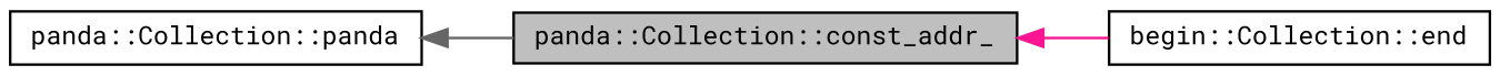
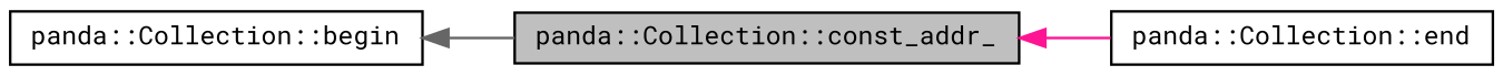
  digraph {
    fontname="Roboto Mono"
    rankdir=LR
    node [color=black fillcolor=white fontname="Roboto Mono" fontsize=10 shape=record style=filled]
    edge [dir=back fontname="Roboto Mono" fontsize=10 labelfontname=Helvetica labelfontsize=10 style=solid]
    n1 [fillcolor=grey75 fontcolor=black height=0.2 label="panda::Collection::const_addr_" width=0.4]
-   n2 [height=0.2 label="begin::Collection::end" width=0.4]
-   n3 [height=0.2 label="panda::Collection::panda" width=0.4]
+   n2 [height=0.2 label="panda::Collection::end" width=0.4]
+   n3 [height=0.2 label="panda::Collection::begin" width=0.4]
    n1 -> n2 [color=deeppink]
    n3 -> n1 [color=gray40]
  }
